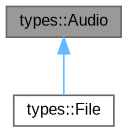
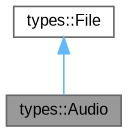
  digraph {
    fontname="Liberation Sans"
    node [color=gray40 fontname="Liberation Sans" fontsize=10 shape=box style=filled]
    n1 [fillcolor=grey60 fontcolor=black height=0.2 label="types::Audio" width=0.4]
    n2 [fillcolor=white height=0.2 label="types::File" width=0.4]
-   n1 -> n2 [color=steelblue1 dir=back fontname="Liberation Sans" fontsize=10 labelfontname=Helvetica labelfontsize=10 style=solid]
+   n2 -> n1 [color=steelblue1 dir=back fontname="Liberation Sans" fontsize=10 labelfontname=Helvetica labelfontsize=10 style=solid]
  }
